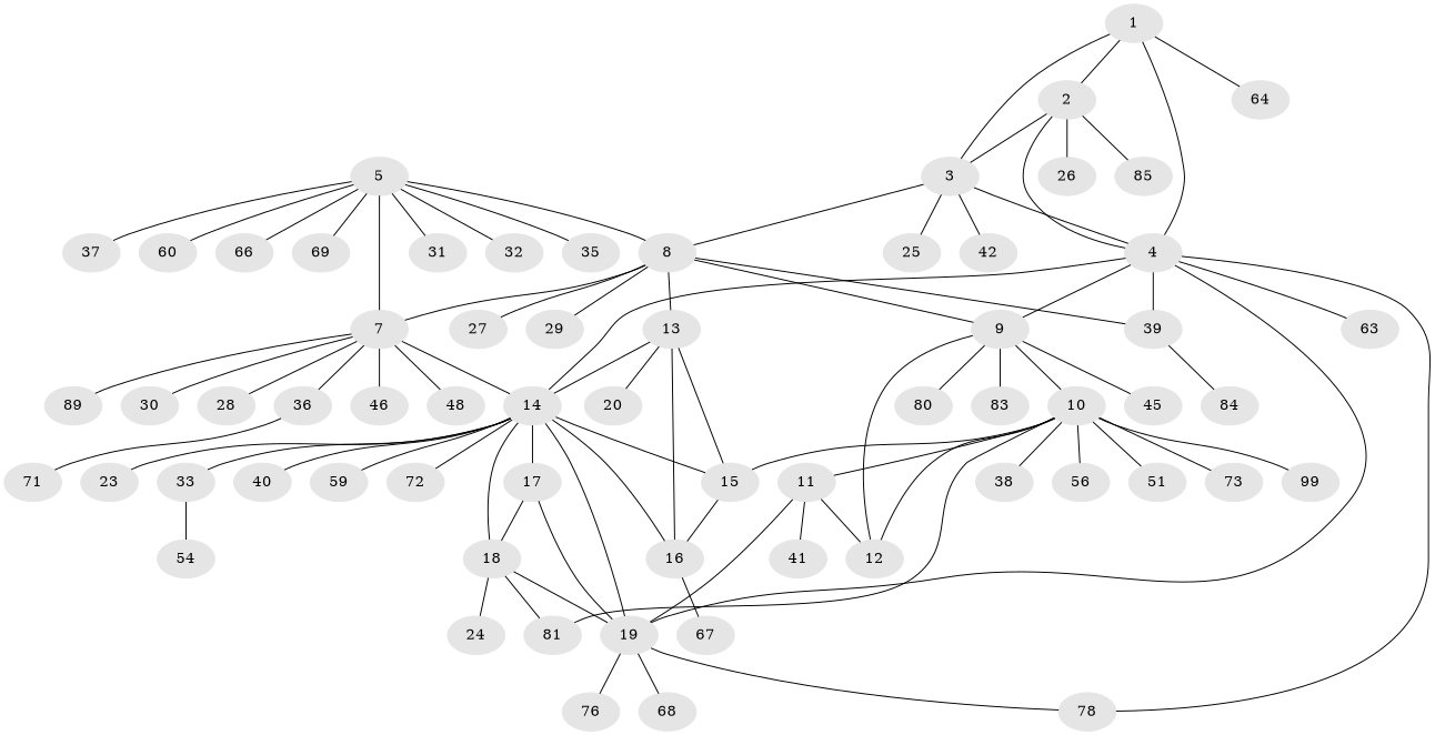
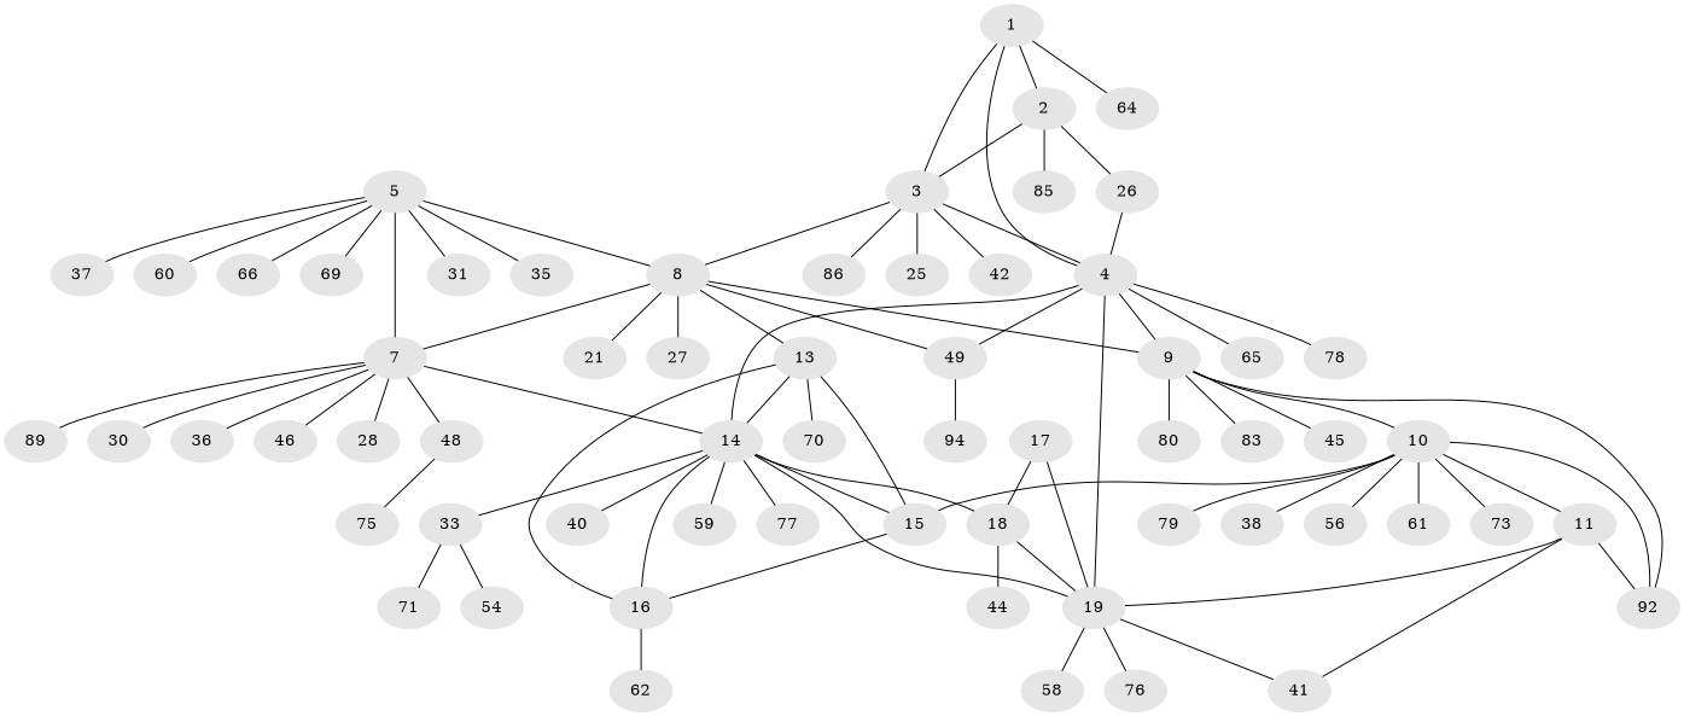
  graph {
    node [color=gray90 style=filled]
    2 [super="+77"]
    3 [super="+22"]
    4 [super="+29"]
    26
    85
    1
    64 [super="+82"]
    n8 [label=8 super="+57"]
    25
    42
+   86
    9 [super="+53"]
    14 [super="+20"]
    19 [super="+24"]
-   39 [super="+88"]
-   63
+   39 [super="+88" label=49]
+   63 [label=65]
    78
    7 [super="+8"]
    13 [super="+52"]
-   21 [label=29]
+   21
    27
    10 [super="+87"]
-   12 [super="+49"]
+   12 [super="+49" label=92]
    45
    80
    83
    15
    16 [super="+34"]
    17 [super="+50"]
    18 [super="+68"]
-   23
    33 [super="+47"]
    40
    59 [super="+90"]
-   72
-   58 [label=68]
+   72 [label=77]
+   58
    76
-   84
+   84 [label=94]
    5 [super="+55"]
    31
-   32
    35
    37
    60
    66
    69
    28
    30
    36
    46
    48 [super="+51"]
    89
-   70 [label=20]
+   70
+   75
    11
    38 [super="+67"]
    56
-   61 [label=51]
+   61
    73 [super="+74"]
-   79 [label=99]
-   81
+   79
    41
-   62 [label=67]
-   44 [label=24]
+   62
+   44
    54
    71
    2 -- 3
-   2 -- 4
+   26 -- 4
    2 -- 26
    2 -- 85
    3 -- 4
    3 -- n8
    3 -- 25
    3 -- 42
+   3 -- 86
    4 -- 9
    4 -- 14
    4 -- 19
    4 -- 39
    4 -- 63
    4 -- 78
    1 -- 2
    1 -- 3
    1 -- 4
    1 -- 64
    n8 -- 9
    n8 -- 39
    n8 -- 7 [weight=2]
    n8 -- 13
    n8 -- 21
    n8 -- 27
    9 -- 10
    9 -- 12
    9 -- 45
    9 -- 80
    9 -- 83
    14 -- 19
    14 -- 15
    14 -- 16
-   14 -- 17
    14 -- 18
-   14 -- 23
    14 -- 33
    14 -- 40
    14 -- 59
    14 -- 72
-   19 -- 78
+   19 -- 41
    19 -- 58
    19 -- 76
    39 -- 84
    7 -- 14
    7 -- 28
    7 -- 30
    7 -- 36
    7 -- 46
    7 -- 48
    7 -- 89
    13 -- 14
    13 -- 15
    13 -- 16
    13 -- 70
    10 -- 12
    10 -- 15
    10 -- 11
    10 -- 38
    10 -- 56
    10 -- 61
    10 -- 73
    10 -- 79
-   10 -- 81
    15 -- 16
    16 -- 62
    17 -- 19
    17 -- 18
    18 -- 19
-   18 -- 81
    18 -- 44
    33 -- 54
-   36 -- 71
+   33 -- 71
    5 -- n8
    5 -- 7 [weight=2]
    5 -- 31
-   5 -- 32
    5 -- 35
    5 -- 37
    5 -- 60
    5 -- 66
    5 -- 69
+   48 -- 75
    11 -- 19
    11 -- 12
    11 -- 41
  }
